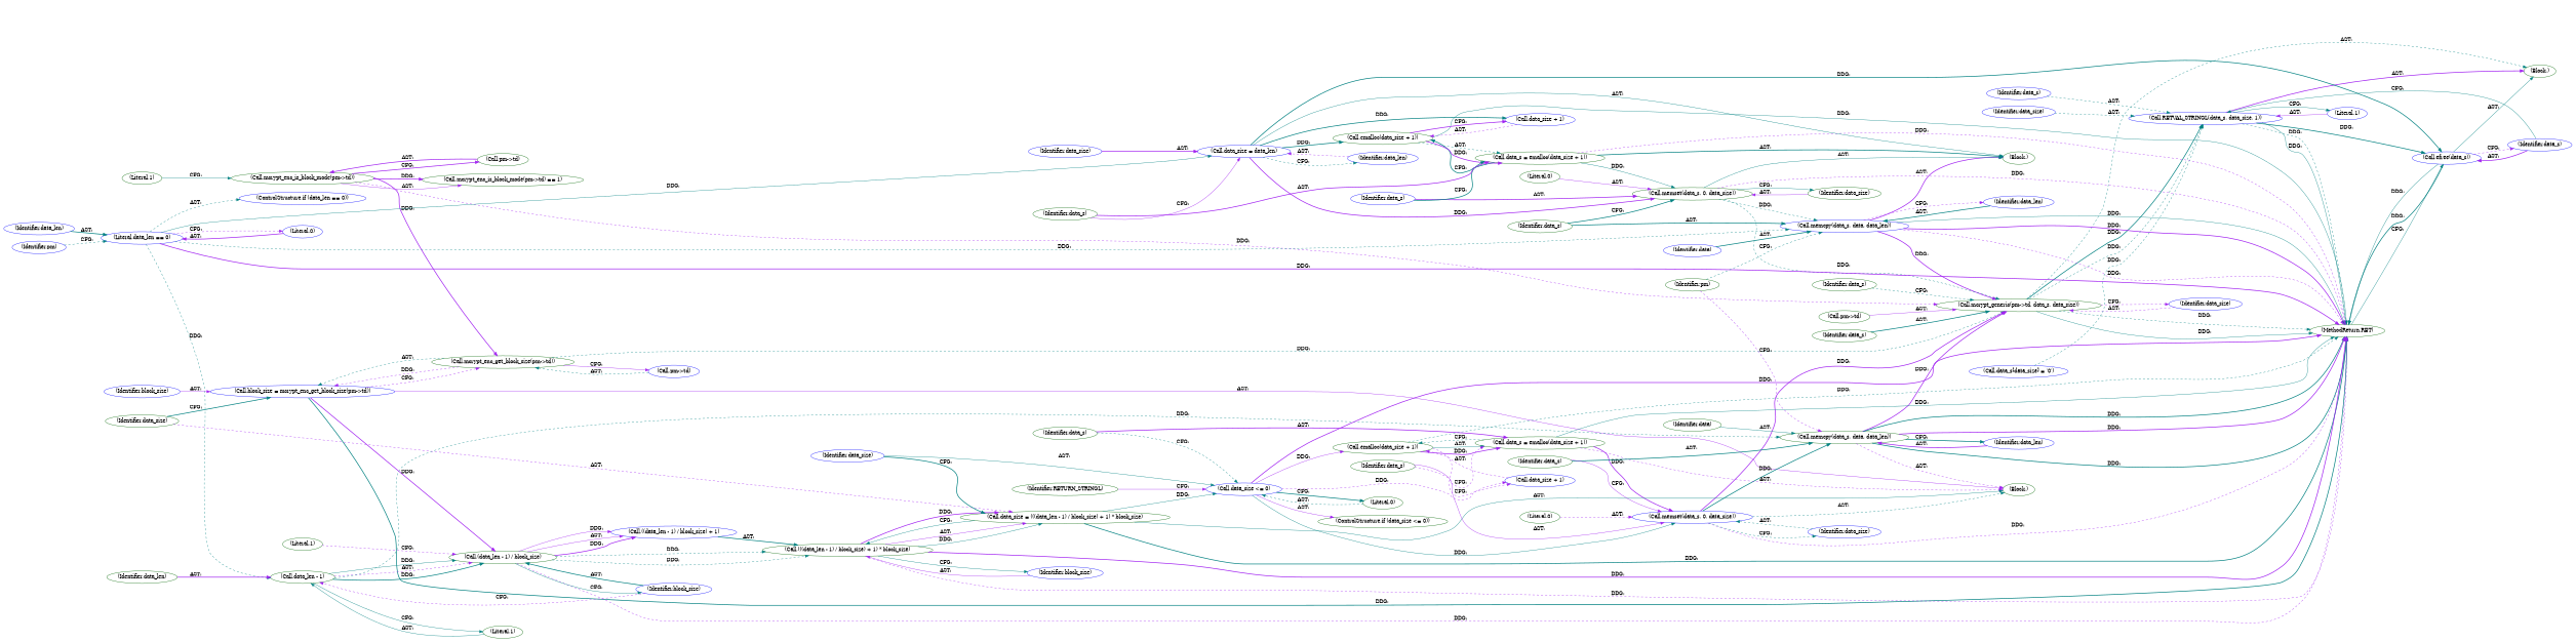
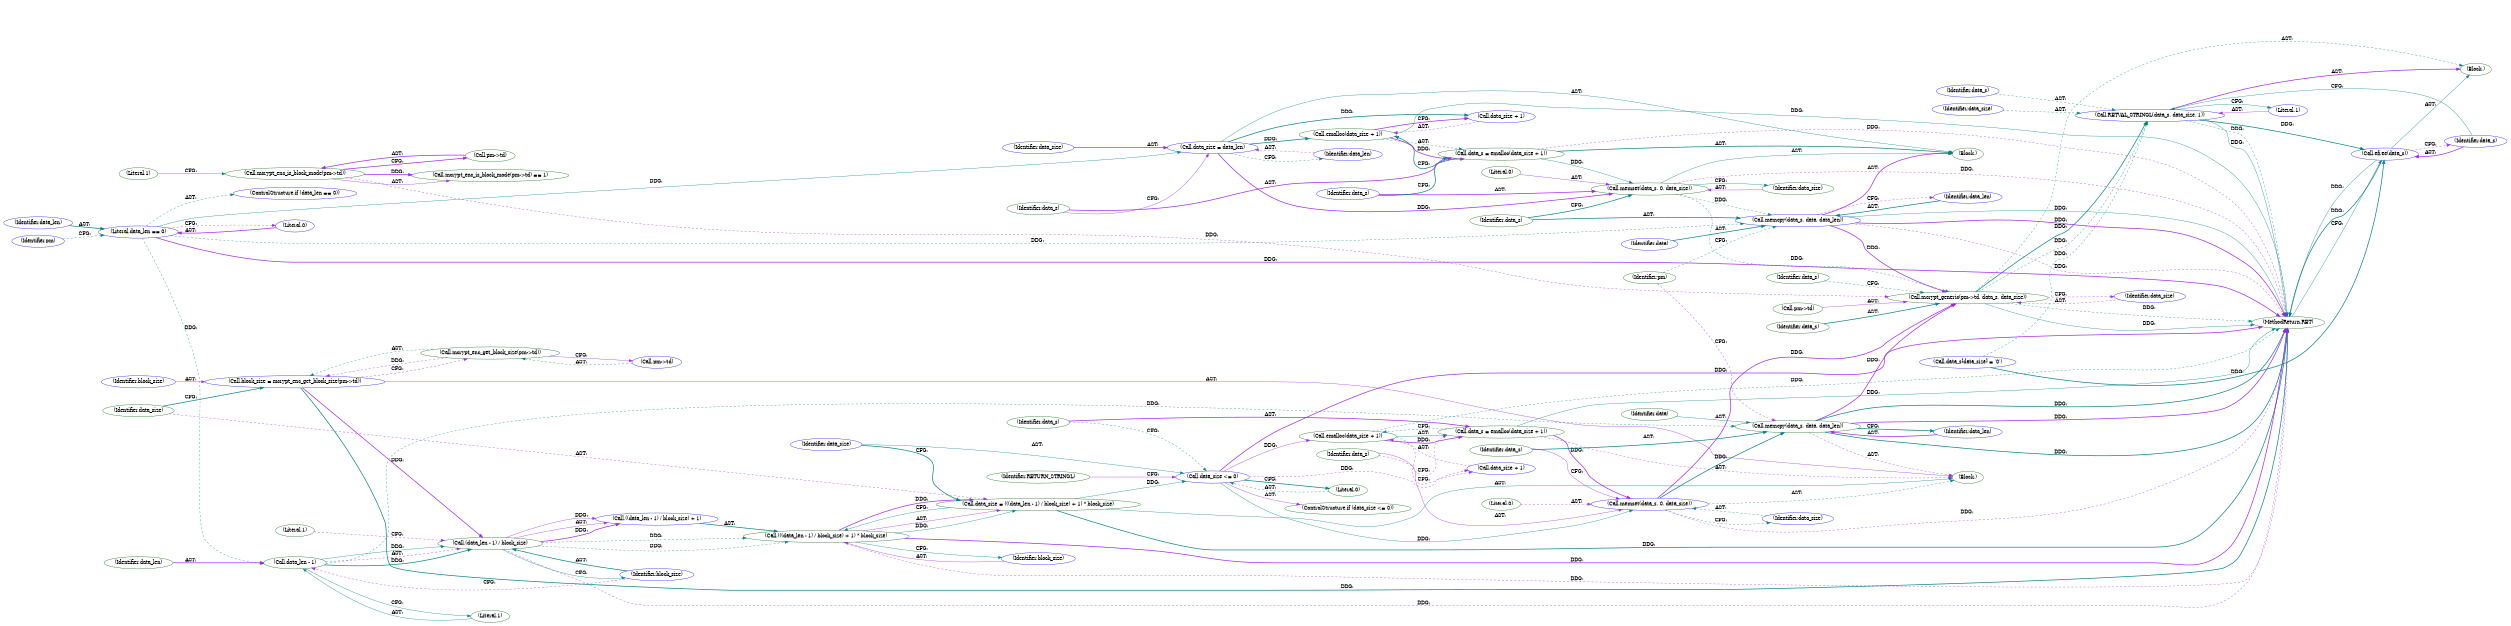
  digraph {
    rankdir=LR
    node [color=darkgreen]
    edge [color=teal style=bold]
    n1 [label="(Call,mcrypt_generic(pm->td, data_s, data_size))"]
    n2 [color=blue label="(Call,RETVAL_STRINGL(data_s, data_size, 1))"]
    n3 [color=blue label="(Identifier,data_size)"]
    n4 [label="(MethodReturn,RET)"]
    n5 [label="(Block,)"]
    n6 [color=blue label="(Call,efree(data_s))"]
    n7 [color=blue label="(Literal,1)"]
    n8 [label="(Call,mcrypt_enc_is_block_mode(pm->td))"]
    n9 [label="(Call,mcrypt_enc_get_block_size(pm->td))"]
    n10 [label="(Call,pm->td)"]
    n11 [label="(Call,mcrypt_enc_is_block_mode(pm->td) == 1)"]
    n12 [color=blue label="(Call,block_size = mcrypt_enc_get_block_size(pm->td))"]
    n13 [color=blue label="(Call,pm->td)"]
    n14 [label="(Block,)"]
    n15 [label="(Call,(data_len - 1) / block_size)"]
    n16 [color=blue label="(Call,memcpy(data_s, data, data_len))"]
    n17 [label="(Block,)"]
    n18 [color=blue label="(Identifier,data_len)"]
    n19 [label="(Call,memset(data_s, 0, data_size))"]
    n20 [label="(Identifier,data_size)"]
    n21 [label="(Call,data_s = emalloc(data_size + 1))"]
    n22 [label="(Call,emalloc(data_size + 1))"]
    n23 [color=blue label="(Call,data_size + 1)"]
    n24 [color=blue label="(Call,data_size = data_len)"]
    n25 [color=blue label="(Identifier,data_len)"]
    n26 [color=blue label="(Literal,data_len == 0)"]
    n27 [label="(Call,data_len - 1)"]
    n28 [color=blue label="(ControlStructure,if (data_len == 0))"]
    n29 [color=blue label="(Literal,0)"]
    n30 [label="(Call,memcpy(data_s, data, data_len))"]
    n31 [label="(Literal,1)"]
    n32 [color=blue label="(Identifier,data_len)"]
    n33 [color=blue label="(Call,memset(data_s, 0, data_size))"]
    n34 [color=blue label="(Identifier,data_size)"]
    n35 [label="(Call,data_s = emalloc(data_size + 1))"]
    n36 [label="(Call,emalloc(data_size + 1))"]
    n37 [color=blue label="(Call,data_size + 1)"]
    n38 [color=blue label="(Call,data_size <= 0)"]
    n39 [label="(ControlStructure,if (data_size <= 0))"]
    n40 [label="(Literal,0)"]
    n41 [label="(Call,data_size = (((data_len - 1) / block_size) + 1) * block_size)"]
    n42 [label="(Call,(((data_len - 1) / block_size) + 1) * block_size)"]
    n43 [color=blue label="(Identifier,block_size)"]
    n44 [color=blue label="(Identifier,block_size)"]
    n45 [color=blue label="(Call,((data_len - 1) / block_size) + 1)"]
    n46 [color=blue label="(Identifier,data_s)"]
    n47 [color=blue label="(Identifier,data_len)"]
    n48 [color=blue label="(Identifier,data)"]
    n49 [label="(Identifier,data)"]
    n50 [color=blue label="(Identifier,data_size)"]
    n51 [color=blue label="(Identifier,data_s)"]
    n52 [color=blue label="(Identifier,pm)"]
    n53 [label="(Literal,0)"]
    n54 [label="(Identifier,data_len)"]
    n55 [label="(Identifier,data_size)"]
    n56 [color=blue label="(Identifier,block_size)"]
    n57 [color=blue label="(Call,data_s[data_size] = '\0')"]
    n58 [label="(Identifier,pm)"]
    n59 [color=blue label="(Identifier,data_size)"]
    n60 [color=blue label="(Identifier,data_size)"]
    n61 [label="(Identifier,data_s)"]
    n62 [label="(Identifier,RETURN_STRINGL)"]
    n63 [label="(Literal,0)"]
    n64 [label="(Identifier,data_s)"]
    n65 [label="(Identifier,data_s)"]
    n66 [label="(Call,pm->td)"]
    n67 [label="(Identifier,data_s)"]
    n68 [color=blue label="(Identifier,data_s)"]
    n69 [label="(Identifier,data_s)"]
    n70 [label="(Identifier,data_s)"]
    n71 [label="(Literal,1)"]
    n72 [label="(Literal,1)"]
    n73 [label="(Identifier,data_s)"]
    n1 -> n2 [label="DDG: "]
    n1 -> n2 [label="DDG: " style=dashed]
    n1 -> n3 [color=purple label="CFG: " style=dashed]
    n1 -> n4 [label="DDG: " style=solid]
    n1 -> n4 [label="DDG: " style=dashed]
    n1 -> n5 [label="AST: " style=dashed]
    n2 -> n4 [label="DDG: " style=dashed]
    n2 -> n4 [label="DDG: " style=solid]
    n2 -> n5 [color=purple label="AST: "]
    n2 -> n6 [label="DDG: "]
    n2 -> n7 [label="CFG: " style=solid]
    n3 -> n1 [color=purple label="AST: " style=dashed]
    n4 -> n6 [label="CFG: " style=solid]
    n6 -> n4 [label="DDG: " style=solid]
    n6 -> n4 [label="DDG: "]
    n6 -> n5 [label="AST: " style=solid]
    n6 -> n46 [color=purple label="CFG: " style=dashed]
    n7 -> n2 [color=purple label="AST: " style=solid]
    n8 -> n1 [color=purple label="DDG: " style=dashed]
-   n8 -> n9 [color=purple label="DDG: "]
    n8 -> n10 [color=purple label="CFG: "]
    n8 -> n11 [color=purple label="AST: " style=solid]
    n8 -> n11 [color=purple label="DDG: "]
-   n9 -> n1 [label="DDG: " style=dashed]
    n9 -> n12 [label="AST: " style=dashed]
    n9 -> n12 [color=purple label="DDG: " style=dashed]
    n9 -> n13 [color=purple label="CFG: " style=solid]
    n10 -> n8 [color=purple label="AST: "]
    n12 -> n4 [label="DDG: "]
    n12 -> n9 [color=purple label="CFG: " style=dashed]
    n12 -> n14 [color=purple label="AST: " style=solid]
    n12 -> n15 [color=purple label="DDG: "]
    n13 -> n9 [label="AST: " style=dashed]
    n15 -> n4 [color=purple label="DDG: " style=dashed]
    n15 -> n42 [label="DDG: " style=dashed]
    n15 -> n42 [label="DDG: " style=dashed]
    n15 -> n44 [label="CFG: " style=solid]
    n15 -> n45 [color=purple label="AST: " style=solid]
    n15 -> n45 [color=purple label="DDG: "]
    n15 -> n45 [color=purple label="DDG: " style=solid]
    n16 -> n1 [color=purple label="DDG: "]
    n16 -> n4 [color=purple label="DDG: "]
    n16 -> n4 [color=purple label="DDG: " style=dashed]
    n16 -> n4 [label="DDG: " style=solid]
    n16 -> n17 [color=purple label="AST: "]
    n16 -> n18 [color=purple label="CFG: " style=dashed]
    n18 -> n16 [label="AST: "]
    n19 -> n1 [label="DDG: " style=dashed]
    n19 -> n4 [color=purple label="DDG: " style=dashed]
    n19 -> n16 [label="DDG: " style=dashed]
    n19 -> n17 [label="AST: " style=solid]
    n19 -> n20 [label="CFG: " style=solid]
    n20 -> n19 [color=purple label="AST: " style=solid]
    n21 -> n4 [color=purple label="DDG: " style=dashed]
    n21 -> n17 [label="AST: "]
    n21 -> n19 [label="DDG: " style=solid]
    n21 -> n22 [label="CFG: "]
    n22 -> n4 [label="DDG: " style=solid]
    n22 -> n21 [label="AST: " style=dashed]
    n22 -> n21 [color=purple label="DDG: "]
    n22 -> n23 [color=purple label="CFG: "]
    n23 -> n22 [color=purple label="AST: " style=dashed]
    n24 -> n17 [label="AST: " style=solid]
    n24 -> n19 [color=purple label="DDG: "]
    n24 -> n22 [label="DDG: "]
    n24 -> n23 [label="DDG: "]
    n24 -> n25 [label="CFG: " style=dashed]
    n25 -> n24 [color=purple label="AST: " style=dashed]
    n26 -> n4 [color=purple label="DDG: "]
    n26 -> n16 [label="DDG: " style=dashed]
    n26 -> n24 [label="DDG: " style=solid]
    n26 -> n27 [label="DDG: " style=dashed]
    n26 -> n28 [label="AST: " style=dashed]
    n26 -> n29 [color=purple label="CFG: " style=dashed]
    n27 -> n15 [color=purple label="AST: " style=dashed]
    n27 -> n15 [label="DDG: "]
    n27 -> n15 [label="DDG: " style=solid]
    n27 -> n30 [label="DDG: " style=dashed]
    n27 -> n31 [label="CFG: " style=solid]
    n29 -> n26 [color=purple label="AST: "]
    n30 -> n1 [color=purple label="DDG: "]
    n30 -> n4 [label="DDG: "]
    n30 -> n4 [label="DDG: "]
    n30 -> n4 [color=purple label="DDG: "]
    n30 -> n14 [color=purple label="AST: " style=dashed]
    n30 -> n32 [label="CFG: "]
    n31 -> n27 [label="AST: " style=solid]
    n32 -> n30 [color=purple label="AST: "]
    n33 -> n1 [color=purple label="DDG: "]
    n33 -> n4 [color=purple label="DDG: " style=dashed]
    n33 -> n14 [label="AST: " style=dashed]
    n33 -> n30 [label="DDG: "]
    n33 -> n34 [label="CFG: " style=dashed]
    n34 -> n33 [label="AST: " style=dashed]
    n35 -> n4 [label="DDG: " style=solid]
    n35 -> n14 [color=purple label="AST: " style=dashed]
    n35 -> n33 [color=purple label="DDG: "]
    n35 -> n36 [label="CFG: " style=dashed]
    n36 -> n4 [label="DDG: " style=dashed]
    n36 -> n35 [label="AST: " style=solid]
    n36 -> n35 [color=purple label="DDG: "]
    n36 -> n37 [color=purple label="CFG: " style=dashed]
    n37 -> n36 [color=purple label="AST: " style=dashed]
    n38 -> n4 [color=purple label="DDG: "]
    n38 -> n33 [label="DDG: " style=solid]
    n38 -> n36 [color=purple label="DDG: " style=solid]
    n38 -> n37 [color=purple label="DDG: " style=dashed]
    n38 -> n39 [color=purple label="AST: " style=solid]
    n38 -> n40 [label="CFG: "]
    n40 -> n38 [label="AST: " style=dashed]
    n41 -> n4 [label="DDG: "]
    n41 -> n14 [label="AST: " style=solid]
    n41 -> n38 [label="DDG: " style=solid]
    n41 -> n42 [label="CFG: " style=solid]
    n42 -> n4 [color=purple label="DDG: " style=dashed]
    n42 -> n4 [color=purple label="DDG: "]
    n42 -> n41 [color=purple label="AST: " style=solid]
    n42 -> n41 [label="DDG: " style=solid]
    n42 -> n41 [color=purple label="DDG: "]
    n42 -> n43 [label="CFG: " style=solid]
    n43 -> n42 [color=purple label="AST: " style=solid]
    n44 -> n15 [label="AST: "]
    n44 -> n27 [color=purple label="CFG: " style=dashed]
    n45 -> n42 [label="AST: "]
    n46 -> n2 [label="CFG: " style=solid]
    n46 -> n6 [color=purple label="AST: "]
    n47 -> n26 [label="AST: "]
    n48 -> n16 [label="AST: "]
    n49 -> n30 [label="AST: " style=solid]
    n50 -> n2 [label="AST: " style=dashed]
    n51 -> n2 [label="AST: " style=dashed]
    n52 -> n26 [label="CFG: " style=dashed]
    n53 -> n19 [color=purple label="AST: " style=solid]
    n54 -> n27 [color=purple label="AST: "]
    n55 -> n12 [label="CFG: "]
    n55 -> n41 [color=purple label="AST: " style=dashed]
    n56 -> n12 [color=purple label="AST: " style=solid]
    n57 -> n2 [label="DDG: " style=dashed]
-   n24 -> n6 [label="DDG: "]
+   n57 -> n6 [label="DDG: "]
    n58 -> n16 [label="CFG: " style=dashed]
    n58 -> n30 [color=purple label="CFG: " style=dashed]
    n59 -> n38 [label="AST: " style=solid]
    n59 -> n41 [label="CFG: "]
    n60 -> n24 [color=purple label="AST: "]
    n61 -> n35 [color=purple label="AST: "]
    n61 -> n38 [label="CFG: " style=dashed]
    n62 -> n38 [color=purple label="CFG: " style=solid]
    n63 -> n33 [color=purple label="AST: " style=dashed]
    n64 -> n1 [label="CFG: " style=dashed]
    n65 -> n33 [color=purple label="AST: " style=solid]
    n65 -> n35 [color=purple label="CFG: " style=dashed]
    n66 -> n1 [color=purple label="AST: " style=solid]
    n67 -> n16 [label="AST: "]
    n67 -> n19 [label="CFG: "]
    n68 -> n19 [color=purple label="AST: "]
    n68 -> n21 [label="CFG: "]
    n69 -> n21 [color=purple label="AST: "]
    n69 -> n24 [color=purple label="CFG: " style=solid]
    n70 -> n30 [label="AST: "]
    n70 -> n33 [color=purple label="CFG: " style=solid]
    n71 -> n8 [label="CFG: " style=solid]
    n72 -> n15 [color=purple label="CFG: " style=dashed]
    n73 -> n1 [label="AST: "]
  }
